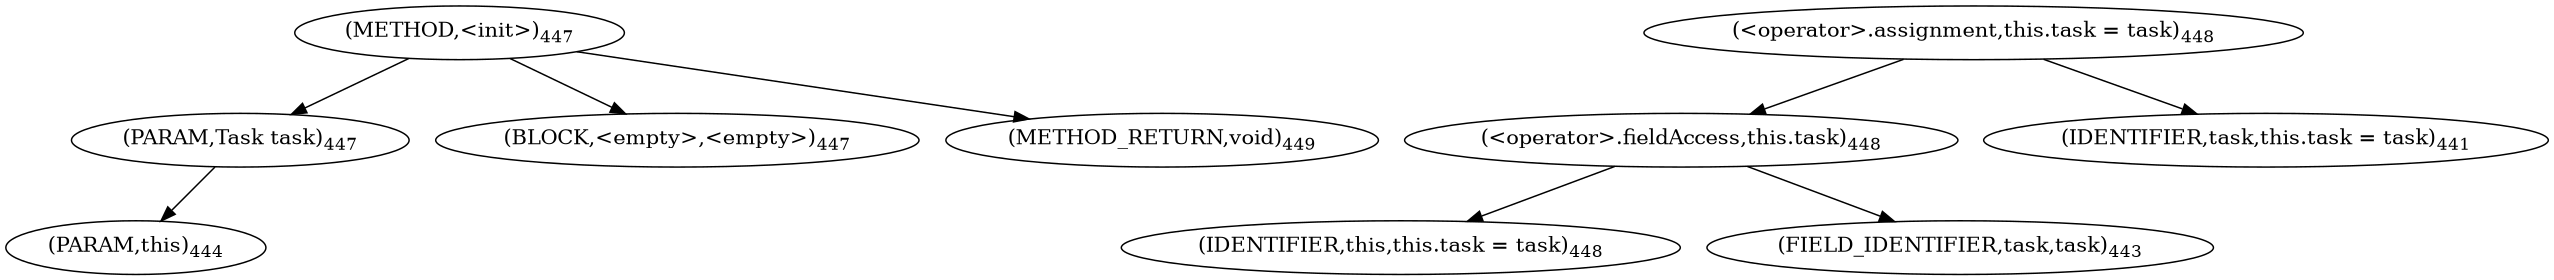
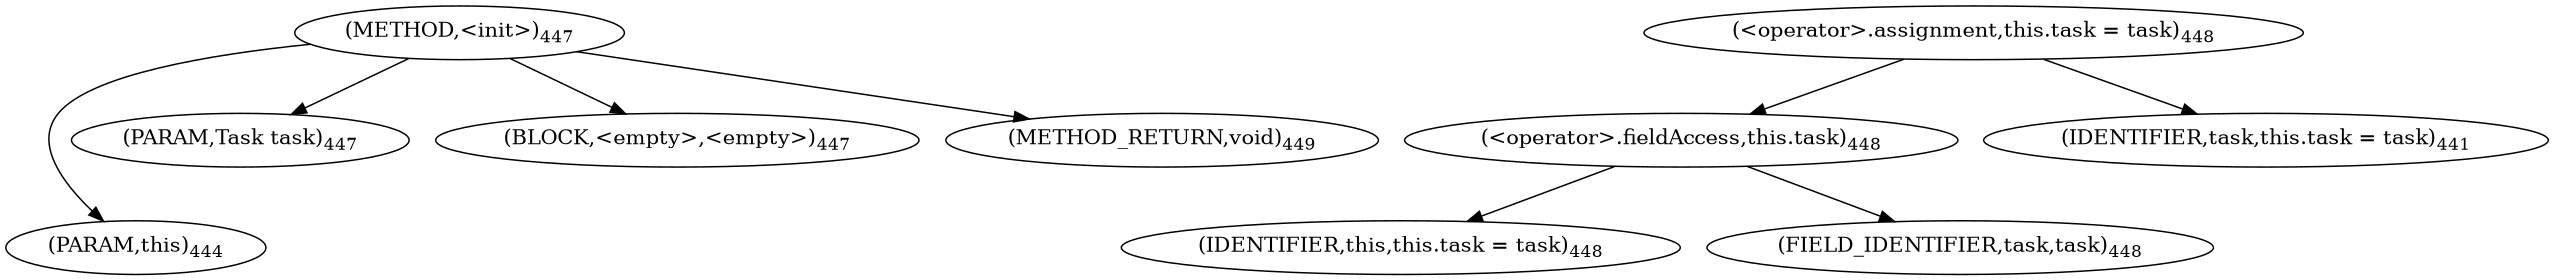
  digraph {
    n1 [label=<(METHOD,&lt;init&gt;)<SUB>447</SUB>>]
    n2 [label=<(PARAM,this)<SUB>444</SUB>>]
    n3 [label=<(PARAM,Task task)<SUB>447</SUB>>]
    n4 [label=<(BLOCK,&lt;empty&gt;,&lt;empty&gt;)<SUB>447</SUB>>]
    n5 [label=<(METHOD_RETURN,void)<SUB>449</SUB>>]
    n6 [label=<(&lt;operator&gt;.assignment,this.task = task)<SUB>448</SUB>>]
    n7 [label=<(&lt;operator&gt;.fieldAccess,this.task)<SUB>448</SUB>>]
    n8 [label=<(IDENTIFIER,task,this.task = task)<SUB>441</SUB>>]
    n9 [label=<(IDENTIFIER,this,this.task = task)<SUB>448</SUB>>]
-   n10 [label=<(FIELD_IDENTIFIER,task,task)<SUB>443</SUB>>]
-   n3 -> n2
+   n10 [label=<(FIELD_IDENTIFIER,task,task)<SUB>448</SUB>>]
+   n1 -> n2
    n1 -> n3
    n1 -> n4
    n1 -> n5
    n6 -> n7
    n6 -> n8
    n7 -> n9
    n7 -> n10
  }
